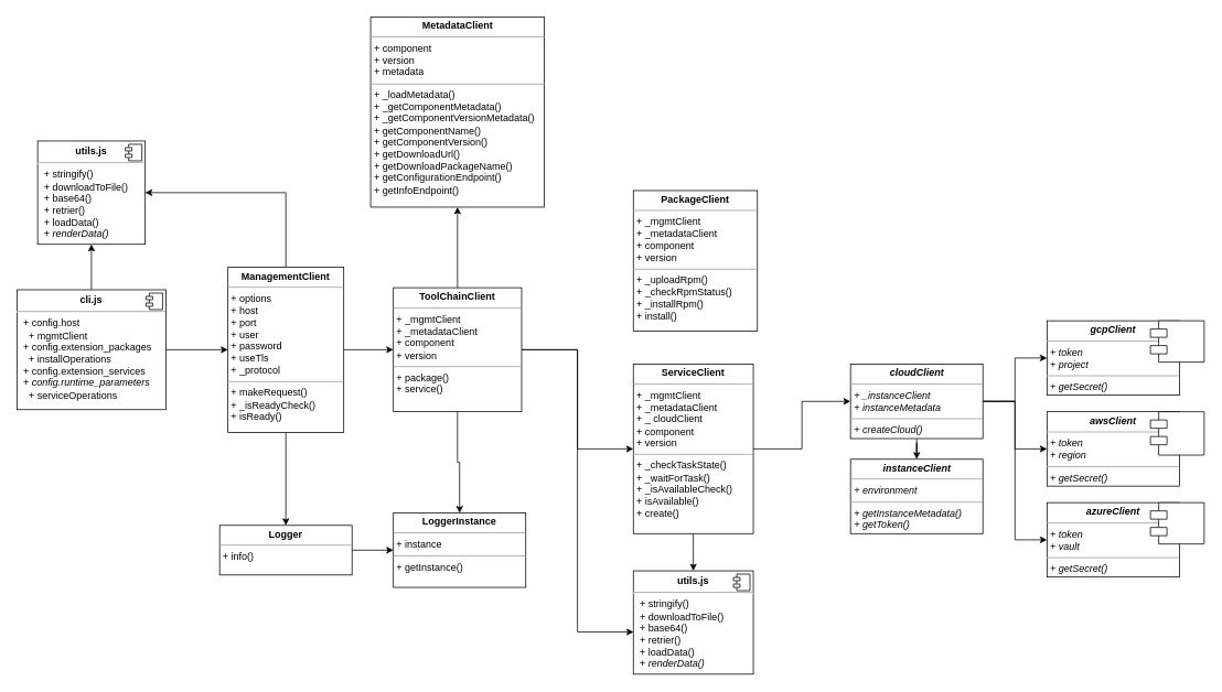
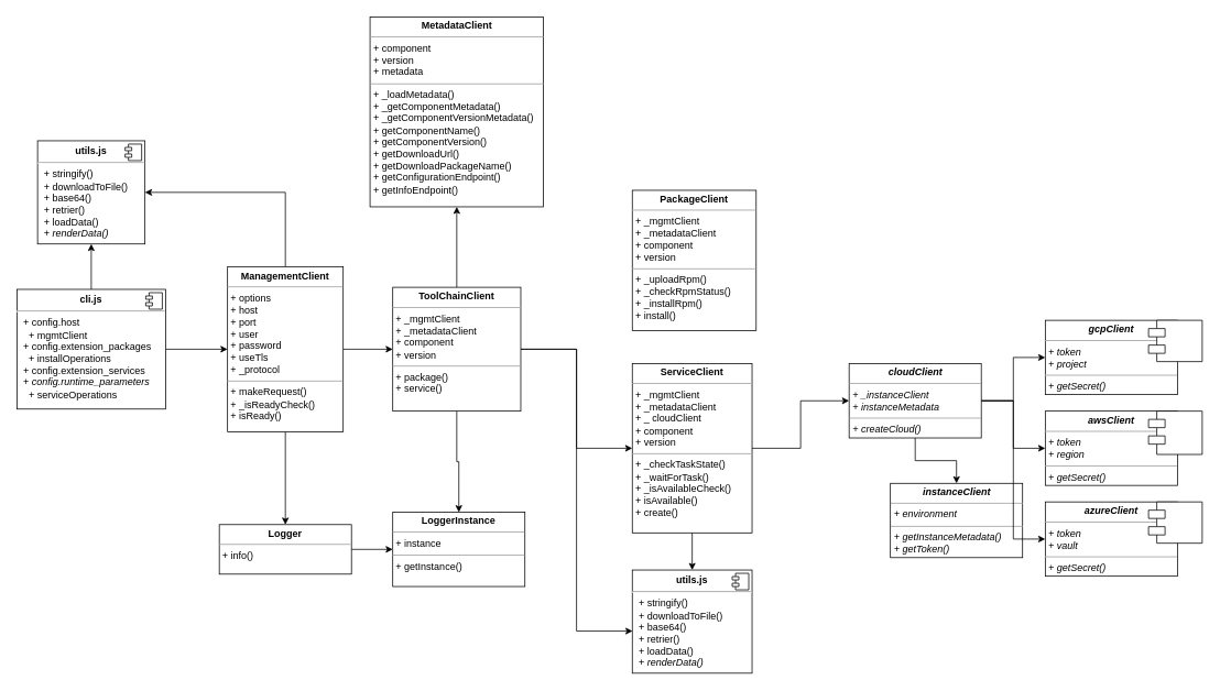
  <mxCell id="0" />
  <mxCell id="1" parent="0" />
- <mxCell id="2" value="&lt;p style=&quot;margin: 0px ; margin-top: 4px ; text-align: center&quot;&gt;&lt;b&gt;instanceClient&lt;/b&gt;&lt;/p&gt;&lt;hr size=&quot;1&quot;&gt;&lt;p style=&quot;margin: 0px ; margin-left: 4px&quot;&gt;+ environment&lt;/p&gt;&lt;hr size=&quot;1&quot;&gt;&lt;p style=&quot;margin: 0px ; margin-left: 4px&quot;&gt;+ getInstanceMetadata()&lt;/p&gt;&lt;p style=&quot;margin: 0px ; margin-left: 4px&quot;&gt;+ getToken()&lt;/p&gt;" style="verticalAlign=top;align=left;overflow=fill;fontSize=12;fontFamily=Helvetica;html=1;fontStyle=2" parent="1" vertex="1"><mxGeometry x="1027.5" y="555" width="160" height="90" as="geometry" /></mxCell>
+ <mxCell id="2" value="&lt;p style=&quot;margin: 0px ; margin-top: 4px ; text-align: center&quot;&gt;&lt;b&gt;instanceClient&lt;/b&gt;&lt;/p&gt;&lt;hr size=&quot;1&quot;&gt;&lt;p style=&quot;margin: 0px ; margin-left: 4px&quot;&gt;+ environment&lt;/p&gt;&lt;hr size=&quot;1&quot;&gt;&lt;p style=&quot;margin: 0px ; margin-left: 4px&quot;&gt;+ getInstanceMetadata()&lt;/p&gt;&lt;p style=&quot;margin: 0px ; margin-left: 4px&quot;&gt;+ getToken()&lt;/p&gt;" style="verticalAlign=top;align=left;overflow=fill;fontSize=12;fontFamily=Helvetica;html=1;fontStyle=2" parent="1" vertex="1"><mxGeometry x="1077.5" y="585" width="160" height="90" as="geometry" /></mxCell>
  <mxCell id="3" style="edgeStyle=orthogonalEdgeStyle;rounded=0;orthogonalLoop=1;jettySize=auto;html=1;entryX=0.5;entryY=0;entryDx=0;entryDy=0;startArrow=none;startFill=0;endArrow=classic;endFill=1;" edge="1" parent="1" source="6" target="29"><mxGeometry relative="1" as="geometry" /></mxCell>
  <mxCell id="4" style="edgeStyle=orthogonalEdgeStyle;rounded=0;orthogonalLoop=1;jettySize=auto;html=1;entryX=0;entryY=0.5;entryDx=0;entryDy=0;startArrow=none;startFill=0;endArrow=classic;endFill=1;" edge="1" parent="1" source="6" target="19"><mxGeometry relative="1" as="geometry" /></mxCell>
  <mxCell id="5" style="edgeStyle=orthogonalEdgeStyle;rounded=0;orthogonalLoop=1;jettySize=auto;html=1;exitX=0.5;exitY=0;exitDx=0;exitDy=0;entryX=1;entryY=0.5;entryDx=0;entryDy=0;startArrow=none;startFill=0;endArrow=classic;endFill=1;" edge="1" parent="1" source="6" target="26"><mxGeometry relative="1" as="geometry" /></mxCell>
  <mxCell id="6" value="&lt;p style=&quot;margin: 0px ; margin-top: 4px ; text-align: center&quot;&gt;&lt;b&gt;ManagementClient&lt;/b&gt;&lt;/p&gt;&lt;hr size=&quot;1&quot;&gt;&lt;p style=&quot;margin: 0px ; margin-left: 4px&quot;&gt;+ options&lt;/p&gt;&lt;p style=&quot;margin: 0px ; margin-left: 4px&quot;&gt;+ host&lt;/p&gt;&lt;p style=&quot;margin: 0px ; margin-left: 4px&quot;&gt;+ port&lt;/p&gt;&lt;p style=&quot;margin: 0px ; margin-left: 4px&quot;&gt;+ user&lt;/p&gt;&lt;p style=&quot;margin: 0px ; margin-left: 4px&quot;&gt;+ password&lt;/p&gt;&lt;p style=&quot;margin: 0px ; margin-left: 4px&quot;&gt;+ useTls&lt;/p&gt;&lt;p style=&quot;margin: 0px ; margin-left: 4px&quot;&gt;+ _protocol&lt;/p&gt;&lt;hr size=&quot;1&quot;&gt;&lt;p style=&quot;margin: 0px ; margin-left: 4px&quot;&gt;+ makeRequest()&lt;/p&gt;&lt;p style=&quot;margin: 0px ; margin-left: 4px&quot;&gt;+ _isReadyCheck()&lt;/p&gt;&lt;p style=&quot;margin: 0px ; margin-left: 4px&quot;&gt;+ isReady()&lt;/p&gt;" style="verticalAlign=top;align=left;overflow=fill;fontSize=12;fontFamily=Helvetica;html=1;" parent="1" vertex="1"><mxGeometry x="275" y="322.5" width="140" height="200" as="geometry" /></mxCell>
  <mxCell id="7" style="edgeStyle=orthogonalEdgeStyle;rounded=0;orthogonalLoop=1;jettySize=auto;html=1;entryX=0;entryY=0.5;entryDx=0;entryDy=0;startArrow=none;startFill=0;endArrow=classic;endFill=1;" edge="1" parent="1" source="11" target="33"><mxGeometry relative="1" as="geometry" /></mxCell>
  <mxCell id="8" style="edgeStyle=orthogonalEdgeStyle;rounded=0;orthogonalLoop=1;jettySize=auto;html=1;entryX=0;entryY=0.5;entryDx=0;entryDy=0;startArrow=none;startFill=0;endArrow=classic;endFill=1;" edge="1" parent="1" source="11" target="34"><mxGeometry relative="1" as="geometry" /></mxCell>
  <mxCell id="9" style="edgeStyle=orthogonalEdgeStyle;rounded=0;orthogonalLoop=1;jettySize=auto;html=1;entryX=0;entryY=0.5;entryDx=0;entryDy=0;startArrow=none;startFill=0;endArrow=classic;endFill=1;" edge="1" parent="1" source="11" target="35"><mxGeometry relative="1" as="geometry" /></mxCell>
  <mxCell id="10" value="" style="edgeStyle=orthogonalEdgeStyle;rounded=0;orthogonalLoop=1;jettySize=auto;html=1;startArrow=none;startFill=0;endArrow=classic;endFill=1;" edge="1" parent="1" source="11" target="2"><mxGeometry relative="1" as="geometry" /></mxCell>
  <mxCell id="11" value="&lt;p style=&quot;margin: 0px ; margin-top: 4px ; text-align: center&quot;&gt;&lt;b&gt;cloudClient&lt;/b&gt;&lt;/p&gt;&lt;hr size=&quot;1&quot;&gt;&lt;p style=&quot;margin: 0px ; margin-left: 4px&quot;&gt;+ _instanceClient&lt;/p&gt;&lt;p style=&quot;margin: 0px ; margin-left: 4px&quot;&gt;+ instanceMetadata&lt;/p&gt;&lt;hr size=&quot;1&quot;&gt;&lt;p style=&quot;margin: 0px ; margin-left: 4px&quot;&gt;+ createCloud()&lt;/p&gt;" style="verticalAlign=top;align=left;overflow=fill;fontSize=12;fontFamily=Helvetica;html=1;fontStyle=2" parent="1" vertex="1"><mxGeometry x="1027.5" y="440" width="160" height="90" as="geometry" /></mxCell>
  <mxCell id="12" style="edgeStyle=orthogonalEdgeStyle;rounded=0;orthogonalLoop=1;jettySize=auto;html=1;entryX=0.5;entryY=0;entryDx=0;entryDy=0;startArrow=none;startFill=0;endArrow=classic;endFill=1;" edge="1" parent="1" source="14" target="31"><mxGeometry relative="1" as="geometry" /></mxCell>
  <mxCell id="13" style="edgeStyle=orthogonalEdgeStyle;rounded=0;orthogonalLoop=1;jettySize=auto;html=1;entryX=0;entryY=0.5;entryDx=0;entryDy=0;startArrow=none;startFill=0;endArrow=classic;endFill=1;" edge="1" parent="1" source="14" target="11"><mxGeometry relative="1" as="geometry" /></mxCell>
  <mxCell id="14" value="&lt;p style=&quot;margin: 0px ; margin-top: 4px ; text-align: center&quot;&gt;&lt;b&gt;ServiceClient&lt;/b&gt;&lt;/p&gt;&lt;hr size=&quot;1&quot;&gt;&lt;p style=&quot;margin: 0px 0px 0px 4px&quot;&gt;+ _mgmtClient&lt;/p&gt;&lt;p style=&quot;margin: 0px 0px 0px 4px&quot;&gt;+ _metadataClient&lt;/p&gt;&lt;p style=&quot;margin: 0px 0px 0px 4px&quot;&gt;+ _ cloudClient&lt;/p&gt;&lt;p style=&quot;margin: 0px 0px 0px 4px&quot;&gt;+ component&lt;/p&gt;&lt;p style=&quot;margin: 0px 0px 0px 4px&quot;&gt;+ version&lt;/p&gt;&lt;hr size=&quot;1&quot;&gt;&lt;p style=&quot;margin: 0px ; margin-left: 4px&quot;&gt;+ _checkTaskState()&lt;/p&gt;&lt;p style=&quot;margin: 0px ; margin-left: 4px&quot;&gt;+ _waitForTask()&lt;br&gt;&lt;/p&gt;&lt;p style=&quot;margin: 0px ; margin-left: 4px&quot;&gt;+ _isAvailableCheck()&lt;br&gt;&lt;/p&gt;&lt;p style=&quot;margin: 0px ; margin-left: 4px&quot;&gt;+ isAvailable()&lt;br&gt;&lt;/p&gt;&lt;p style=&quot;margin: 0px ; margin-left: 4px&quot;&gt;+ create()&lt;br&gt;&lt;/p&gt;" style="verticalAlign=top;align=left;overflow=fill;fontSize=12;fontFamily=Helvetica;html=1;" parent="1" vertex="1"><mxGeometry x="765" y="440" width="145" height="205" as="geometry" /></mxCell>
  <mxCell id="15" style="edgeStyle=orthogonalEdgeStyle;rounded=0;orthogonalLoop=1;jettySize=auto;html=1;entryX=0.5;entryY=1;entryDx=0;entryDy=0;startArrow=none;startFill=0;endArrow=classic;endFill=1;" edge="1" parent="1" source="19" target="20"><mxGeometry relative="1" as="geometry" /></mxCell>
  <mxCell id="16" style="edgeStyle=orthogonalEdgeStyle;rounded=0;orthogonalLoop=1;jettySize=auto;html=1;startArrow=none;startFill=0;endArrow=classic;endFill=1;" edge="1" parent="1" source="19" target="30"><mxGeometry relative="1" as="geometry" /></mxCell>
  <mxCell id="17" style="edgeStyle=orthogonalEdgeStyle;rounded=0;orthogonalLoop=1;jettySize=auto;html=1;entryX=0;entryY=0.5;entryDx=0;entryDy=0;startArrow=none;startFill=0;endArrow=classic;endFill=1;" edge="1" parent="1" source="19" target="14"><mxGeometry relative="1" as="geometry" /></mxCell>
  <mxCell id="18" style="edgeStyle=orthogonalEdgeStyle;rounded=0;orthogonalLoop=1;jettySize=auto;html=1;entryX=0.002;entryY=0.592;entryDx=0;entryDy=0;entryPerimeter=0;startArrow=none;startFill=0;endArrow=classic;endFill=1;" edge="1" parent="1" source="19" target="31"><mxGeometry relative="1" as="geometry" /></mxCell>
  <mxCell id="19" value="&lt;p style=&quot;margin: 0px ; margin-top: 4px ; text-align: center&quot;&gt;&lt;b&gt;ToolChainClient&lt;/b&gt;&lt;/p&gt;&lt;hr size=&quot;1&quot;&gt;&lt;p style=&quot;margin: 0px 0px 0px 4px&quot;&gt;+ _mgmtClient&lt;/p&gt;&lt;p style=&quot;margin: 0px 0px 0px 4px&quot;&gt;+ _metadataClient&lt;/p&gt;&lt;p style=&quot;margin: 0px 0px 0px 4px&quot;&gt;+ component&lt;/p&gt;&lt;p style=&quot;margin: 0px 0px 0px 4px&quot;&gt;+ version&lt;/p&gt;&lt;hr size=&quot;1&quot;&gt;&lt;p style=&quot;margin: 0px ; margin-left: 4px&quot;&gt;+ package()&lt;/p&gt;&lt;p style=&quot;margin: 0px ; margin-left: 4px&quot;&gt;+ service()&lt;br&gt;&lt;/p&gt;" style="verticalAlign=top;align=left;overflow=fill;fontSize=12;fontFamily=Helvetica;html=1;" parent="1" vertex="1"><mxGeometry x="475" y="347.5" width="155" height="150" as="geometry" /></mxCell>
  <mxCell id="20" value="&lt;p style=&quot;margin: 0px ; margin-top: 4px ; text-align: center&quot;&gt;&lt;b&gt;MetadataClient&lt;/b&gt;&lt;/p&gt;&lt;hr size=&quot;1&quot;&gt;&lt;p style=&quot;margin: 0px ; margin-left: 4px&quot;&gt;+ component&lt;/p&gt;&lt;p style=&quot;margin: 0px ; margin-left: 4px&quot;&gt;+ version&lt;/p&gt;&lt;p style=&quot;margin: 0px ; margin-left: 4px&quot;&gt;+ metadata&lt;/p&gt;&lt;hr size=&quot;1&quot;&gt;&lt;p style=&quot;margin: 0px ; margin-left: 4px&quot;&gt;+ _loadMetadata()&lt;/p&gt;&lt;p style=&quot;margin: 0px ; margin-left: 4px&quot;&gt;+ _getComponentMetadata()&lt;br&gt;&lt;/p&gt;&lt;p style=&quot;margin: 0px ; margin-left: 4px&quot;&gt;+ _getComponentVersionMetadata()&lt;br&gt;&lt;/p&gt;&lt;p style=&quot;margin: 0px ; margin-left: 4px&quot;&gt;+ getComponentName()&lt;br&gt;&lt;/p&gt;&lt;p style=&quot;margin: 0px ; margin-left: 4px&quot;&gt;+ getComponentVersion()&lt;br&gt;&lt;/p&gt;&lt;p style=&quot;margin: 0px ; margin-left: 4px&quot;&gt;+ getDownloadUrl()&lt;br&gt;&lt;/p&gt;&lt;p style=&quot;margin: 0px ; margin-left: 4px&quot;&gt;+ getDownloadPackageName()&lt;br&gt;&lt;/p&gt;&lt;p style=&quot;margin: 0px ; margin-left: 4px&quot;&gt;+ getConfigurationEndpoint()&lt;br&gt;&lt;/p&gt;&lt;p style=&quot;margin: 0px ; margin-left: 4px&quot;&gt;+ getInfoEndpoint()&lt;br&gt;&lt;/p&gt;" style="verticalAlign=top;align=left;overflow=fill;fontSize=12;fontFamily=Helvetica;html=1;" parent="1" vertex="1"><mxGeometry x="447.5" y="20" width="210" height="230" as="geometry" /></mxCell>
  <mxCell id="21" value="&lt;p style=&quot;margin: 0px ; margin-top: 4px ; text-align: center&quot;&gt;&lt;b&gt;PackageClient&lt;/b&gt;&lt;/p&gt;&lt;hr size=&quot;1&quot;&gt;&lt;p style=&quot;margin: 0px ; margin-left: 4px&quot;&gt;+ _mgmtClient&lt;/p&gt;&lt;p style=&quot;margin: 0px ; margin-left: 4px&quot;&gt;+ _metadataClient&lt;/p&gt;&lt;p style=&quot;margin: 0px ; margin-left: 4px&quot;&gt;+ component&lt;/p&gt;&lt;p style=&quot;margin: 0px ; margin-left: 4px&quot;&gt;+ version&lt;/p&gt;&lt;hr size=&quot;1&quot;&gt;&lt;p style=&quot;margin: 0px ; margin-left: 4px&quot;&gt;+ _uploadRpm()&lt;/p&gt;&lt;p style=&quot;margin: 0px ; margin-left: 4px&quot;&gt;+ _checkRpmStatus()&lt;br&gt;&lt;/p&gt;&lt;p style=&quot;margin: 0px ; margin-left: 4px&quot;&gt;+ _installRpm()&lt;br&gt;&lt;/p&gt;&lt;p style=&quot;margin: 0px ; margin-left: 4px&quot;&gt;+ install()&lt;br&gt;&lt;/p&gt;" style="verticalAlign=top;align=left;overflow=fill;fontSize=12;fontFamily=Helvetica;html=1;" parent="1" vertex="1"><mxGeometry x="765" y="230" width="150" height="170" as="geometry" /></mxCell>
  <mxCell id="22" style="edgeStyle=orthogonalEdgeStyle;rounded=0;orthogonalLoop=1;jettySize=auto;html=1;entryX=0;entryY=0.5;entryDx=0;entryDy=0;startArrow=none;startFill=0;endArrow=classic;endFill=1;" edge="1" parent="1" source="24" target="6"><mxGeometry relative="1" as="geometry" /></mxCell>
  <mxCell id="23" style="edgeStyle=orthogonalEdgeStyle;rounded=0;orthogonalLoop=1;jettySize=auto;html=1;entryX=0.5;entryY=1;entryDx=0;entryDy=0;startArrow=none;startFill=0;endArrow=classic;endFill=1;" edge="1" parent="1" source="24" target="26"><mxGeometry relative="1" as="geometry" /></mxCell>
  <mxCell id="24" value="&lt;p style=&quot;margin: 0px ; margin-top: 6px ; text-align: center&quot;&gt;&lt;b&gt;cli.js&lt;/b&gt;&lt;/p&gt;&lt;hr&gt;&lt;p style=&quot;margin: 0px ; margin-left: 8px&quot;&gt;&lt;span&gt;+ config.host&lt;/span&gt;&lt;/p&gt;&lt;p style=&quot;margin: 0px ; margin-left: 8px&quot;&gt;&lt;span&gt;&amp;nbsp; + mgmtClient&lt;/span&gt;&lt;/p&gt;&lt;p style=&quot;margin: 0px ; margin-left: 8px&quot;&gt;+ config.extension_packages&lt;/p&gt;&lt;p style=&quot;margin: 0px ; margin-left: 8px&quot;&gt;&amp;nbsp; + installOperations&lt;br&gt;&lt;/p&gt;&lt;p style=&quot;margin: 0px ; margin-left: 8px&quot;&gt;+ config.extension_services&lt;/p&gt;&lt;p style=&quot;margin: 0px ; margin-left: 8px&quot;&gt;+ &lt;i&gt;config.runtime_parameters&lt;/i&gt;&lt;/p&gt;&lt;p style=&quot;margin: 0px ; margin-left: 8px&quot;&gt;&amp;nbsp; + serviceOperations&lt;/p&gt;" style="align=left;overflow=fill;html=1;dropTarget=0;" vertex="1" parent="1"><mxGeometry x="20" y="350" width="180" height="145" as="geometry" /></mxCell>
  <mxCell id="25" value="" style="shape=component;jettyWidth=8;jettyHeight=4;" vertex="1" parent="24"><mxGeometry x="1" width="20" height="20" relative="1" as="geometry"><mxPoint x="-24" y="4" as="offset" /></mxGeometry></mxCell>
  <mxCell id="26" value="&lt;p style=&quot;margin: 0px ; margin-top: 6px ; text-align: center&quot;&gt;&lt;b&gt;utils.js&lt;/b&gt;&lt;/p&gt;&lt;hr&gt;&lt;p style=&quot;margin: 0px ; margin-left: 8px&quot;&gt;+ stringify()&lt;br&gt;+ downloadToFile()&lt;/p&gt;&lt;p style=&quot;margin: 0px ; margin-left: 8px&quot;&gt;+ base64()&lt;/p&gt;&lt;p style=&quot;margin: 0px ; margin-left: 8px&quot;&gt;+ retrier()&lt;/p&gt;&lt;p style=&quot;margin: 0px ; margin-left: 8px&quot;&gt;+ loadData()&lt;/p&gt;&lt;p style=&quot;margin: 0px ; margin-left: 8px&quot;&gt;+ &lt;i&gt;renderData()&lt;/i&gt;&lt;/p&gt;" style="align=left;overflow=fill;html=1;dropTarget=0;" vertex="1" parent="1"><mxGeometry x="45" y="170" width="130" height="125" as="geometry" /></mxCell>
  <mxCell id="27" value="" style="shape=component;jettyWidth=8;jettyHeight=4;" vertex="1" parent="26"><mxGeometry x="1" width="20" height="20" relative="1" as="geometry"><mxPoint x="-24" y="4" as="offset" /></mxGeometry></mxCell>
  <mxCell id="28" value="" style="edgeStyle=orthogonalEdgeStyle;rounded=0;orthogonalLoop=1;jettySize=auto;html=1;endArrow=classic;endFill=1;startArrow=none;startFill=0;" edge="1" parent="1" source="29" target="30"><mxGeometry relative="1" as="geometry" /></mxCell>
  <mxCell id="29" value="&lt;p style=&quot;margin: 0px ; margin-top: 4px ; text-align: center&quot;&gt;&lt;b&gt;Logger&lt;/b&gt;&lt;/p&gt;&lt;hr size=&quot;1&quot;&gt;&lt;p style=&quot;margin: 0px ; margin-left: 4px&quot;&gt;+ info()&lt;/p&gt;" style="verticalAlign=top;align=left;overflow=fill;fontSize=12;fontFamily=Helvetica;html=1;container=0;" parent="1" vertex="1"><mxGeometry x="265" y="635" width="160" height="60" as="geometry" /></mxCell>
  <mxCell id="30" value="&lt;p style=&quot;margin: 0px ; margin-top: 4px ; text-align: center&quot;&gt;&lt;b&gt;LoggerInstance&lt;/b&gt;&lt;/p&gt;&lt;hr size=&quot;1&quot;&gt;&lt;p style=&quot;margin: 0px ; margin-left: 4px&quot;&gt;+ instance&lt;/p&gt;&lt;hr size=&quot;1&quot;&gt;&lt;p style=&quot;margin: 0px ; margin-left: 4px&quot;&gt;+ getInstance()&lt;/p&gt;" style="verticalAlign=top;align=left;overflow=fill;fontSize=12;fontFamily=Helvetica;html=1;" parent="1" vertex="1"><mxGeometry x="475" y="620" width="160" height="90" as="geometry" /></mxCell>
  <mxCell id="31" value="&lt;p style=&quot;margin: 0px ; margin-top: 6px ; text-align: center&quot;&gt;&lt;b&gt;utils.js&lt;/b&gt;&lt;/p&gt;&lt;hr&gt;&lt;p style=&quot;margin: 0px ; margin-left: 8px&quot;&gt;+ stringify()&lt;br&gt;+ downloadToFile()&lt;/p&gt;&lt;p style=&quot;margin: 0px ; margin-left: 8px&quot;&gt;+ base64()&lt;/p&gt;&lt;p style=&quot;margin: 0px ; margin-left: 8px&quot;&gt;+ retrier()&lt;/p&gt;&lt;p style=&quot;margin: 0px ; margin-left: 8px&quot;&gt;+ loadData()&lt;/p&gt;&lt;p style=&quot;margin: 0px ; margin-left: 8px&quot;&gt;+ &lt;i&gt;renderData()&lt;/i&gt;&lt;/p&gt;" style="align=left;overflow=fill;html=1;dropTarget=0;" vertex="1" parent="1"><mxGeometry x="765" y="690" width="145" height="125" as="geometry" /></mxCell>
  <mxCell id="32" value="" style="shape=component;jettyWidth=8;jettyHeight=4;" vertex="1" parent="31"><mxGeometry x="1" width="20" height="20" relative="1" as="geometry"><mxPoint x="-24" y="4" as="offset" /></mxGeometry></mxCell>
  <mxCell id="33" value="&lt;p style=&quot;margin: 0px ; margin-top: 4px ; text-align: center&quot;&gt;&lt;b&gt;gcpClient&lt;/b&gt;&lt;/p&gt;&lt;hr size=&quot;1&quot;&gt;&lt;p style=&quot;margin: 0px ; margin-left: 4px&quot;&gt;+ token&lt;/p&gt;&lt;p style=&quot;margin: 0px ; margin-left: 4px&quot;&gt;+ project&lt;/p&gt;&lt;hr size=&quot;1&quot;&gt;&lt;p style=&quot;margin: 0px ; margin-left: 4px&quot;&gt;+ getSecret()&lt;/p&gt;" style="verticalAlign=top;align=left;overflow=fill;fontSize=12;fontFamily=Helvetica;html=1;fontStyle=2" vertex="1" parent="1"><mxGeometry x="1265" y="387.5" width="160" height="90" as="geometry" /></mxCell>
  <mxCell id="34" value="&lt;p style=&quot;margin: 0px ; margin-top: 4px ; text-align: center&quot;&gt;&lt;b&gt;awsClient&lt;/b&gt;&lt;/p&gt;&lt;hr size=&quot;1&quot;&gt;&lt;p style=&quot;margin: 0px ; margin-left: 4px&quot;&gt;+ token&lt;/p&gt;&lt;p style=&quot;margin: 0px ; margin-left: 4px&quot;&gt;+ region&lt;/p&gt;&lt;hr size=&quot;1&quot;&gt;&lt;p style=&quot;margin: 0px ; margin-left: 4px&quot;&gt;+ getSecret()&lt;/p&gt;" style="verticalAlign=top;align=left;overflow=fill;fontSize=12;fontFamily=Helvetica;html=1;fontStyle=2" vertex="1" parent="1"><mxGeometry x="1265" y="497.5" width="160" height="90" as="geometry" /></mxCell>
  <mxCell id="35" value="&lt;p style=&quot;margin: 0px ; margin-top: 4px ; text-align: center&quot;&gt;&lt;b&gt;azureClient&lt;/b&gt;&lt;/p&gt;&lt;hr size=&quot;1&quot;&gt;&lt;p style=&quot;margin: 0px ; margin-left: 4px&quot;&gt;+ token&lt;/p&gt;&lt;p style=&quot;margin: 0px ; margin-left: 4px&quot;&gt;+ vault&lt;/p&gt;&lt;hr size=&quot;1&quot;&gt;&lt;p style=&quot;margin: 0px ; margin-left: 4px&quot;&gt;+ getSecret()&lt;/p&gt;" style="verticalAlign=top;align=left;overflow=fill;fontSize=12;fontFamily=Helvetica;html=1;fontStyle=2" vertex="1" parent="1"><mxGeometry x="1265" y="607.5" width="160" height="90" as="geometry" /></mxCell>
  <mxCell id="36" value="" style="shape=module;align=left;spacingLeft=20;align=center;verticalAlign=top;" vertex="1" parent="1"><mxGeometry x="1390" y="387.5" width="65" height="50" as="geometry" /></mxCell>
  <mxCell id="37" value="" style="shape=module;align=left;spacingLeft=20;align=center;verticalAlign=top;" vertex="1" parent="1"><mxGeometry x="1390" y="497.5" width="65" height="52.5" as="geometry" /></mxCell>
  <mxCell id="38" value="" style="shape=module;align=left;spacingLeft=20;align=center;verticalAlign=top;" vertex="1" parent="1"><mxGeometry x="1390" y="607.5" width="65" height="50" as="geometry" /></mxCell>
